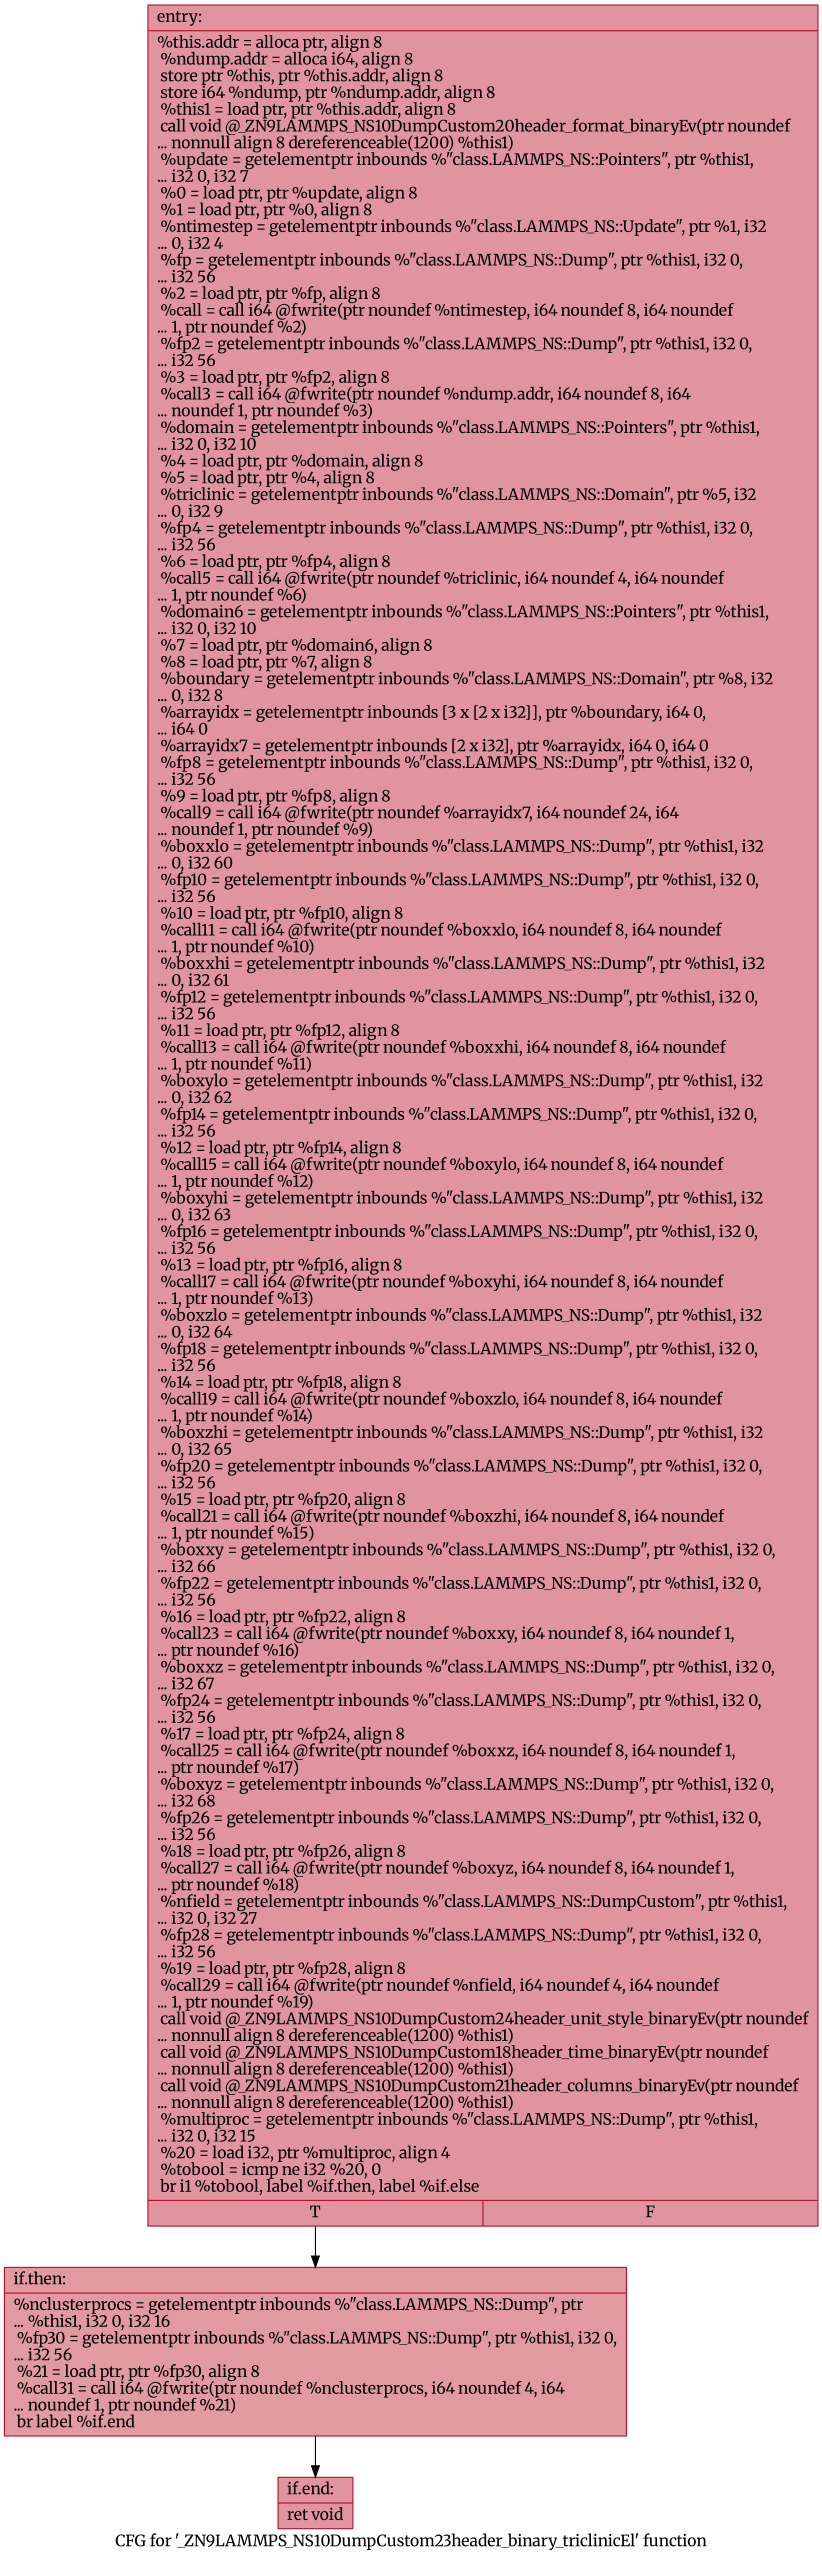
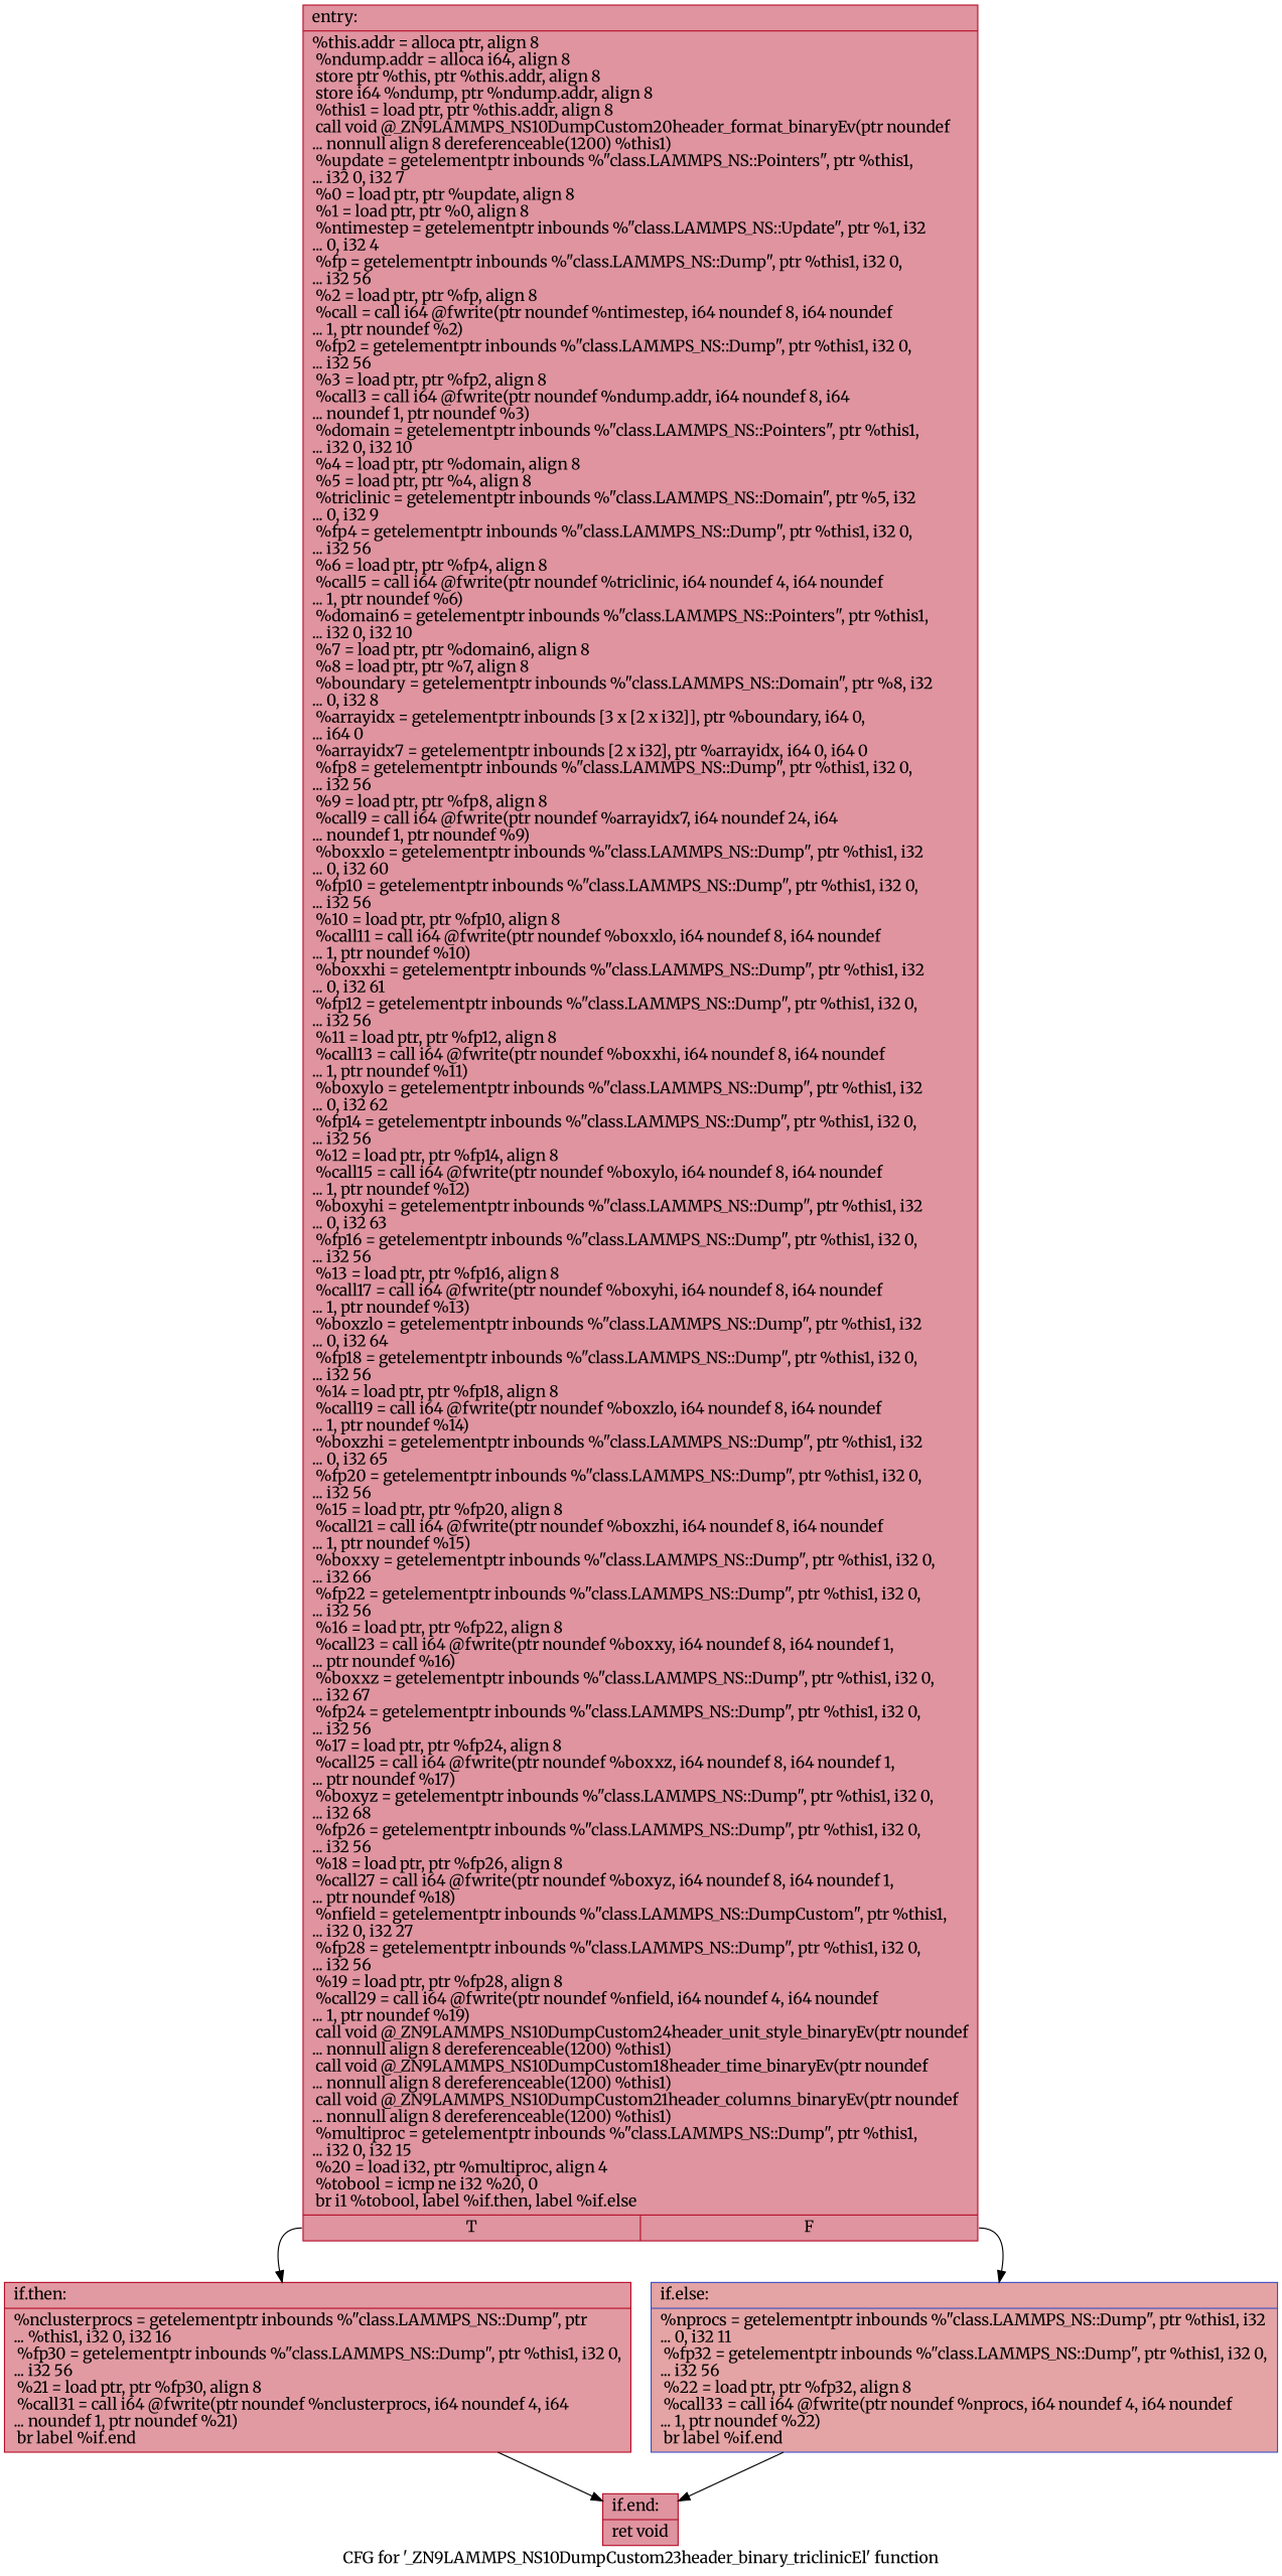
  digraph {
    label="CFG for '_ZN9LAMMPS_NS10DumpCustom23header_binary_triclinicEl' function"
    fontname=Merriweather
    node [color="#b70d28ff" fillcolor="#b70d2870" fontname=Merriweather shape=record style=filled]
    edge [fontname=Merriweather]
    n1 [label="{entry:\l|  %this.addr = alloca ptr, align 8\l  %ndump.addr = alloca i64, align 8\l  store ptr %this, ptr %this.addr, align 8\l  store i64 %ndump, ptr %ndump.addr, align 8\l  %this1 = load ptr, ptr %this.addr, align 8\l  call void @_ZN9LAMMPS_NS10DumpCustom20header_format_binaryEv(ptr noundef\l... nonnull align 8 dereferenceable(1200) %this1)\l  %update = getelementptr inbounds %\"class.LAMMPS_NS::Pointers\", ptr %this1,\l... i32 0, i32 7\l  %0 = load ptr, ptr %update, align 8\l  %1 = load ptr, ptr %0, align 8\l  %ntimestep = getelementptr inbounds %\"class.LAMMPS_NS::Update\", ptr %1, i32\l... 0, i32 4\l  %fp = getelementptr inbounds %\"class.LAMMPS_NS::Dump\", ptr %this1, i32 0,\l... i32 56\l  %2 = load ptr, ptr %fp, align 8\l  %call = call i64 @fwrite(ptr noundef %ntimestep, i64 noundef 8, i64 noundef\l... 1, ptr noundef %2)\l  %fp2 = getelementptr inbounds %\"class.LAMMPS_NS::Dump\", ptr %this1, i32 0,\l... i32 56\l  %3 = load ptr, ptr %fp2, align 8\l  %call3 = call i64 @fwrite(ptr noundef %ndump.addr, i64 noundef 8, i64\l... noundef 1, ptr noundef %3)\l  %domain = getelementptr inbounds %\"class.LAMMPS_NS::Pointers\", ptr %this1,\l... i32 0, i32 10\l  %4 = load ptr, ptr %domain, align 8\l  %5 = load ptr, ptr %4, align 8\l  %triclinic = getelementptr inbounds %\"class.LAMMPS_NS::Domain\", ptr %5, i32\l... 0, i32 9\l  %fp4 = getelementptr inbounds %\"class.LAMMPS_NS::Dump\", ptr %this1, i32 0,\l... i32 56\l  %6 = load ptr, ptr %fp4, align 8\l  %call5 = call i64 @fwrite(ptr noundef %triclinic, i64 noundef 4, i64 noundef\l... 1, ptr noundef %6)\l  %domain6 = getelementptr inbounds %\"class.LAMMPS_NS::Pointers\", ptr %this1,\l... i32 0, i32 10\l  %7 = load ptr, ptr %domain6, align 8\l  %8 = load ptr, ptr %7, align 8\l  %boundary = getelementptr inbounds %\"class.LAMMPS_NS::Domain\", ptr %8, i32\l... 0, i32 8\l  %arrayidx = getelementptr inbounds [3 x [2 x i32]], ptr %boundary, i64 0,\l... i64 0\l  %arrayidx7 = getelementptr inbounds [2 x i32], ptr %arrayidx, i64 0, i64 0\l  %fp8 = getelementptr inbounds %\"class.LAMMPS_NS::Dump\", ptr %this1, i32 0,\l... i32 56\l  %9 = load ptr, ptr %fp8, align 8\l  %call9 = call i64 @fwrite(ptr noundef %arrayidx7, i64 noundef 24, i64\l... noundef 1, ptr noundef %9)\l  %boxxlo = getelementptr inbounds %\"class.LAMMPS_NS::Dump\", ptr %this1, i32\l... 0, i32 60\l  %fp10 = getelementptr inbounds %\"class.LAMMPS_NS::Dump\", ptr %this1, i32 0,\l... i32 56\l  %10 = load ptr, ptr %fp10, align 8\l  %call11 = call i64 @fwrite(ptr noundef %boxxlo, i64 noundef 8, i64 noundef\l... 1, ptr noundef %10)\l  %boxxhi = getelementptr inbounds %\"class.LAMMPS_NS::Dump\", ptr %this1, i32\l... 0, i32 61\l  %fp12 = getelementptr inbounds %\"class.LAMMPS_NS::Dump\", ptr %this1, i32 0,\l... i32 56\l  %11 = load ptr, ptr %fp12, align 8\l  %call13 = call i64 @fwrite(ptr noundef %boxxhi, i64 noundef 8, i64 noundef\l... 1, ptr noundef %11)\l  %boxylo = getelementptr inbounds %\"class.LAMMPS_NS::Dump\", ptr %this1, i32\l... 0, i32 62\l  %fp14 = getelementptr inbounds %\"class.LAMMPS_NS::Dump\", ptr %this1, i32 0,\l... i32 56\l  %12 = load ptr, ptr %fp14, align 8\l  %call15 = call i64 @fwrite(ptr noundef %boxylo, i64 noundef 8, i64 noundef\l... 1, ptr noundef %12)\l  %boxyhi = getelementptr inbounds %\"class.LAMMPS_NS::Dump\", ptr %this1, i32\l... 0, i32 63\l  %fp16 = getelementptr inbounds %\"class.LAMMPS_NS::Dump\", ptr %this1, i32 0,\l... i32 56\l  %13 = load ptr, ptr %fp16, align 8\l  %call17 = call i64 @fwrite(ptr noundef %boxyhi, i64 noundef 8, i64 noundef\l... 1, ptr noundef %13)\l  %boxzlo = getelementptr inbounds %\"class.LAMMPS_NS::Dump\", ptr %this1, i32\l... 0, i32 64\l  %fp18 = getelementptr inbounds %\"class.LAMMPS_NS::Dump\", ptr %this1, i32 0,\l... i32 56\l  %14 = load ptr, ptr %fp18, align 8\l  %call19 = call i64 @fwrite(ptr noundef %boxzlo, i64 noundef 8, i64 noundef\l... 1, ptr noundef %14)\l  %boxzhi = getelementptr inbounds %\"class.LAMMPS_NS::Dump\", ptr %this1, i32\l... 0, i32 65\l  %fp20 = getelementptr inbounds %\"class.LAMMPS_NS::Dump\", ptr %this1, i32 0,\l... i32 56\l  %15 = load ptr, ptr %fp20, align 8\l  %call21 = call i64 @fwrite(ptr noundef %boxzhi, i64 noundef 8, i64 noundef\l... 1, ptr noundef %15)\l  %boxxy = getelementptr inbounds %\"class.LAMMPS_NS::Dump\", ptr %this1, i32 0,\l... i32 66\l  %fp22 = getelementptr inbounds %\"class.LAMMPS_NS::Dump\", ptr %this1, i32 0,\l... i32 56\l  %16 = load ptr, ptr %fp22, align 8\l  %call23 = call i64 @fwrite(ptr noundef %boxxy, i64 noundef 8, i64 noundef 1,\l... ptr noundef %16)\l  %boxxz = getelementptr inbounds %\"class.LAMMPS_NS::Dump\", ptr %this1, i32 0,\l... i32 67\l  %fp24 = getelementptr inbounds %\"class.LAMMPS_NS::Dump\", ptr %this1, i32 0,\l... i32 56\l  %17 = load ptr, ptr %fp24, align 8\l  %call25 = call i64 @fwrite(ptr noundef %boxxz, i64 noundef 8, i64 noundef 1,\l... ptr noundef %17)\l  %boxyz = getelementptr inbounds %\"class.LAMMPS_NS::Dump\", ptr %this1, i32 0,\l... i32 68\l  %fp26 = getelementptr inbounds %\"class.LAMMPS_NS::Dump\", ptr %this1, i32 0,\l... i32 56\l  %18 = load ptr, ptr %fp26, align 8\l  %call27 = call i64 @fwrite(ptr noundef %boxyz, i64 noundef 8, i64 noundef 1,\l... ptr noundef %18)\l  %nfield = getelementptr inbounds %\"class.LAMMPS_NS::DumpCustom\", ptr %this1,\l... i32 0, i32 27\l  %fp28 = getelementptr inbounds %\"class.LAMMPS_NS::Dump\", ptr %this1, i32 0,\l... i32 56\l  %19 = load ptr, ptr %fp28, align 8\l  %call29 = call i64 @fwrite(ptr noundef %nfield, i64 noundef 4, i64 noundef\l... 1, ptr noundef %19)\l  call void @_ZN9LAMMPS_NS10DumpCustom24header_unit_style_binaryEv(ptr noundef\l... nonnull align 8 dereferenceable(1200) %this1)\l  call void @_ZN9LAMMPS_NS10DumpCustom18header_time_binaryEv(ptr noundef\l... nonnull align 8 dereferenceable(1200) %this1)\l  call void @_ZN9LAMMPS_NS10DumpCustom21header_columns_binaryEv(ptr noundef\l... nonnull align 8 dereferenceable(1200) %this1)\l  %multiproc = getelementptr inbounds %\"class.LAMMPS_NS::Dump\", ptr %this1,\l... i32 0, i32 15\l  %20 = load i32, ptr %multiproc, align 4\l  %tobool = icmp ne i32 %20, 0\l  br i1 %tobool, label %if.then, label %if.else\l|{<s0>T|<s1>F}}"]
    n2 [fillcolor="#bb1b2c70" label="{if.then:\l|  %nclusterprocs = getelementptr inbounds %\"class.LAMMPS_NS::Dump\", ptr\l... %this1, i32 0, i32 16\l  %fp30 = getelementptr inbounds %\"class.LAMMPS_NS::Dump\", ptr %this1, i32 0,\l... i32 56\l  %21 = load ptr, ptr %fp30, align 8\l  %call31 = call i64 @fwrite(ptr noundef %nclusterprocs, i64 noundef 4, i64\l... noundef 1, ptr noundef %21)\l  br label %if.end\l}"]
+   n3 [color="#3d50c3ff" fillcolor="#c32e3170" label="{if.else:\l|  %nprocs = getelementptr inbounds %\"class.LAMMPS_NS::Dump\", ptr %this1, i32\l... 0, i32 11\l  %fp32 = getelementptr inbounds %\"class.LAMMPS_NS::Dump\", ptr %this1, i32 0,\l... i32 56\l  %22 = load ptr, ptr %fp32, align 8\l  %call33 = call i64 @fwrite(ptr noundef %nprocs, i64 noundef 4, i64 noundef\l... 1, ptr noundef %22)\l  br label %if.end\l}"]
    n4 [label="{if.end:\l|  ret void\l}"]
    n1 -> n2 [tailport=s0]
+   n1 -> n3 [tailport=s1]
    n2 -> n4
+   n3 -> n4
  }
